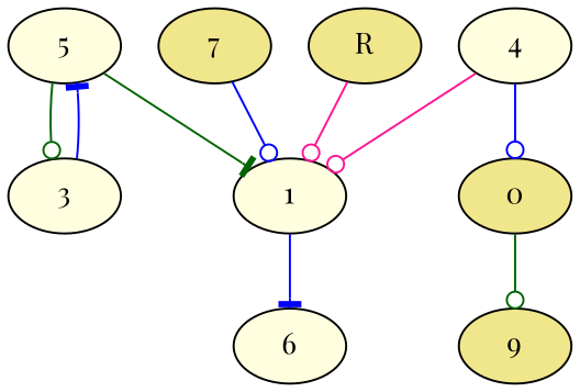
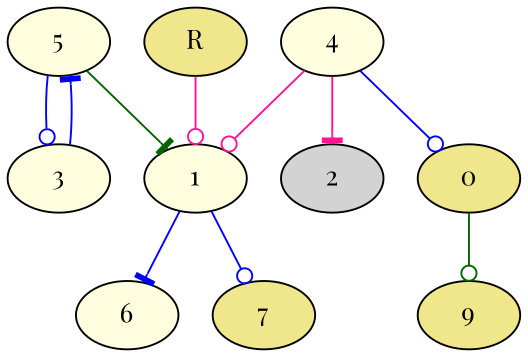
  digraph {
    fontname="Playfair Display"
    node [fillcolor=lightyellow fontname="Playfair Display" style=filled]
    edge [arrowhead=odot color=blue fontname="Playfair Display"]
    1
    6
    7 [fillcolor=khaki]
    5
    3
    4
+   2 [fillcolor=lightgrey]
    n8 [fillcolor=khaki label=0]
    9 [fillcolor=khaki]
    R [fillcolor=khaki]
    1 -> 6 [arrowhead=tee]
-   7 -> 1
+   1 -> 7
    5 -> 1 [arrowhead=tee color=darkgreen]
-   5 -> 3 [color=darkgreen]
+   5 -> 3
    3 -> 5 [arrowhead=tee]
    4 -> 1 [color=deeppink]
+   4 -> 2 [arrowhead=tee color=deeppink]
    4 -> n8
    n8 -> 9 [color=darkgreen]
    R -> 1 [color=deeppink]
  }
